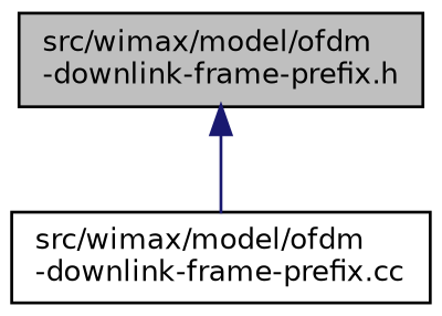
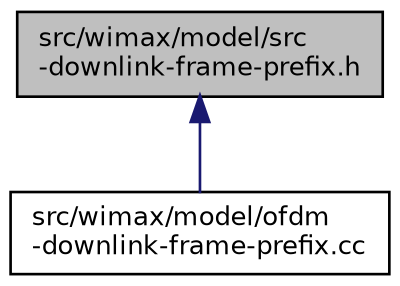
  digraph {
    node [color=black fontname=Helvetica fontsize=10 shape=record style=filled]
-   n1 [fillcolor=grey75 fontcolor=black height=0.2 label="src/wimax/model/ofdm\l-downlink-frame-prefix.h" width=0.4]
+   n1 [fillcolor=grey75 fontcolor=black height=0.2 label="src/wimax/model/src\l-downlink-frame-prefix.h" width=0.4]
    n2 [fillcolor=white height=0.2 label="src/wimax/model/ofdm\l-downlink-frame-prefix.cc" width=0.4]
    n1 -> n2 [color=midnightblue dir=back fontname=Helvetica fontsize=10 labelfontname=Helvetica labelfontsize=10 style=solid]
  }
